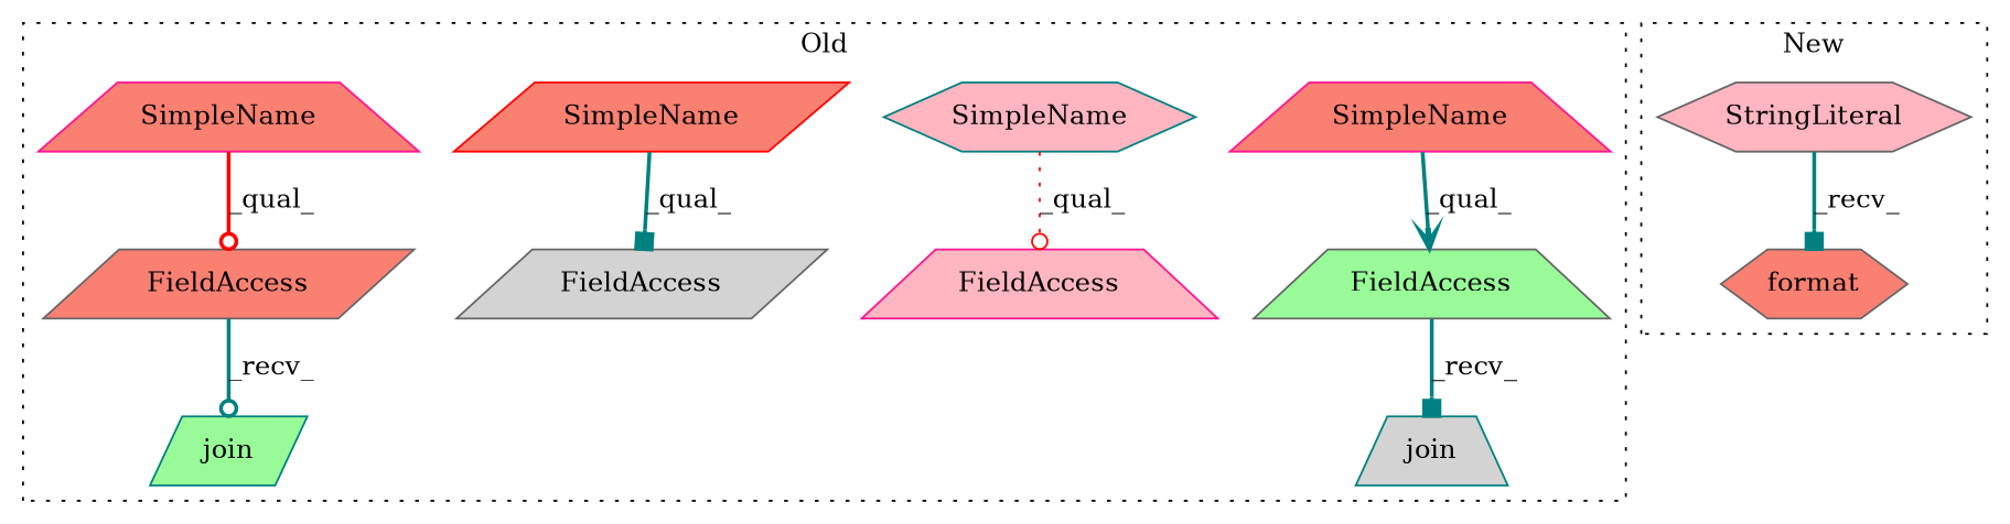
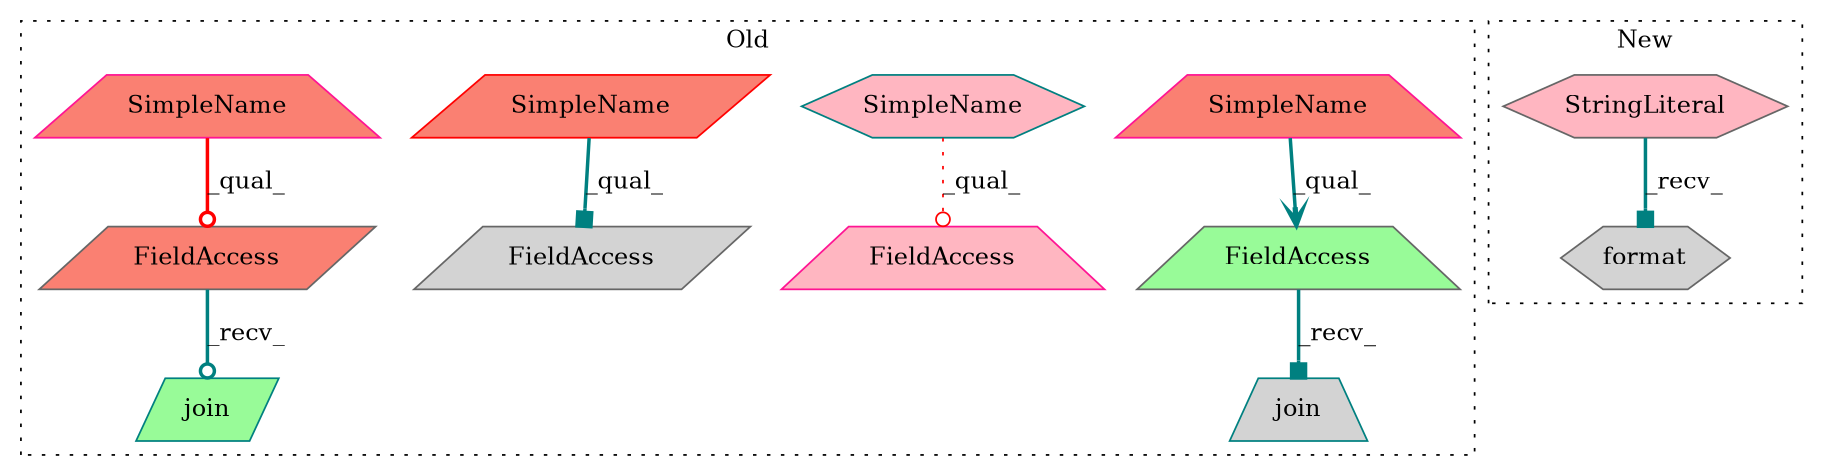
  digraph {
    node [a=22 l=7 s=3845 shape=trapezium style=filled fillcolor=salmon color=gray40]
    edge [color=teal style=bold arrowhead=odot]
    n1 [a=32 l="5,1" label=join s="3853,3884" shape=parallelogram fillcolor=palegreen color=teal]
    n2 [label=FieldAccess shape=parallelogram]
    n3 [label=FieldAccess s=3959 fillcolor=lightpink color=deeppink]
    n4 [label=FieldAccess s=4206 shape=parallelogram fillcolor=lightgrey]
    n5 [label=FieldAccess s=4321 fillcolor=palegreen]
    n6 [a=32 l="5,1" label=join s="4329,4361" fillcolor=lightgrey color=teal]
    n7 [a=42 l=2 label=SimpleName s=4321 color=deeppink]
    n8 [a=42 l=2 label=SimpleName s=3959 shape=hexagon fillcolor=lightpink color=teal]
    n9 [a=42 l=2 label=SimpleName s=4206 shape=parallelogram color=red]
    n10 [a=42 l=2 label=SimpleName color=deeppink]
-   n11 [a=32 l="7,1" label=format s="3505,3524" shape=hexagon]
+   n11 [a=32 l="7,1" label=format s="3505,3524" shape=hexagon fillcolor=lightgrey]
    n12 [a=45 l=12 label=StringLiteral s=3492 shape=hexagon fillcolor=lightpink]
    subgraph cluster_1 {
      label=Old
      style=dotted
      n1
      n2
      n3
      n4
      n5
      n6
      n7
      n8
      n9
      n10
    }
    subgraph cluster_2 {
      label=New
      style=dotted
      n11
      n12
    }
    n2 -> n1 [label=_recv_]
    n5 -> n6 [label=_recv_ arrowhead=box]
    n7 -> n5 [label=_qual_ arrowhead=vee]
    n8 -> n3 [label=_qual_ color=red style=dotted]
    n9 -> n4 [label=_qual_ arrowhead=box]
    n10 -> n2 [label=_qual_ color=red]
    n12 -> n11 [label=_recv_ arrowhead=box]
  }
